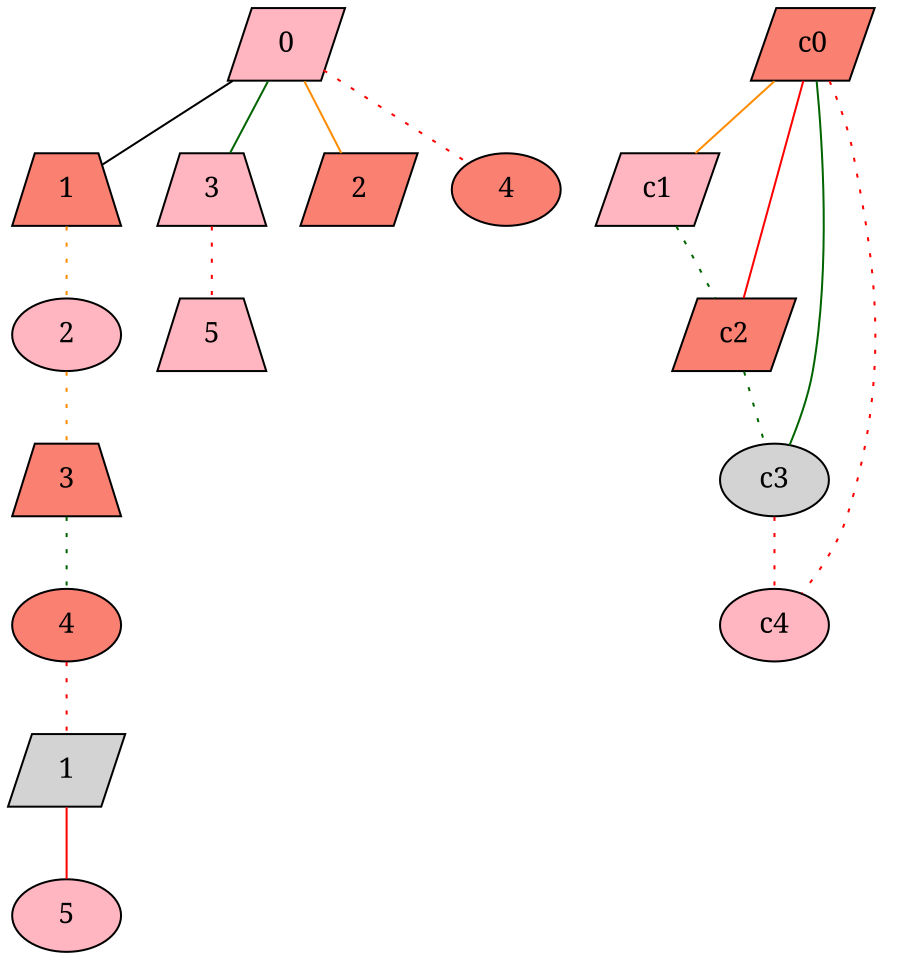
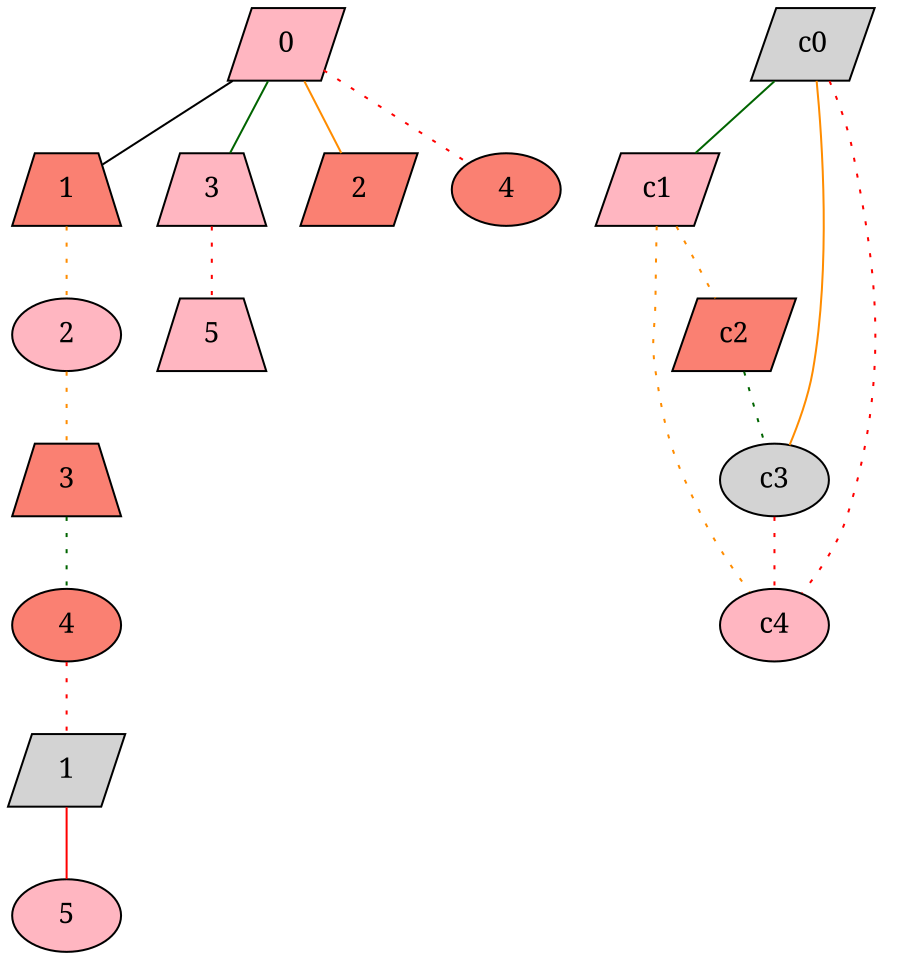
  graph {
    fontname="Noto Serif"
    node [fillcolor=lightpink fontname="Noto Serif" shape=parallelogram style=filled]
    edge [color=red fontname="Noto Serif" style=dotted]
    n1 [label=0]
    n2 [fillcolor=salmon label=1 shape=trapezium]
    n3 [label=3 shape=trapezium]
    n4 [fillcolor=salmon label=2]
    n5 [fillcolor=salmon label=4 shape=ellipse]
    n6 [label=2 shape=ellipse]
    n7 [label=5 shape=trapezium]
    n8 [fillcolor=salmon label=3 shape=trapezium]
    n9 [fillcolor=salmon label=4 shape=ellipse]
    n10 [fillcolor=lightgrey label=1]
    n11 [label=5 shape=ellipse]
-   c0 [fillcolor=salmon]
+   c0 [fillcolor=lightgrey]
    c1
    c2 [fillcolor=salmon]
    c3 [fillcolor=lightgrey shape=ellipse]
    c4 [shape=ellipse]
    n1 -- n2 [color=black style=""]
    n1 -- n3 [color=darkgreen style=""]
    n1 -- n4 [color=darkorange style=""]
    n1 -- n5
    n2 -- n6 [color=darkorange]
    n3 -- n7
    n6 -- n8 [color=darkorange]
    n8 -- n9 [color=darkgreen]
    n9 -- n10
    n10 -- n11 [style=""]
-   c0 -- c1 [color=darkorange style=""]
-   c0 -- c2 [style=""]
-   c0 -- c3 [color=darkgreen style=""]
+   c0 -- c1 [color=darkgreen style=""]
+   c0 -- c3 [color=darkorange style=""]
    c0 -- c4
-   c1 -- c2 [color=darkgreen]
+   c1 -- c2 [color=darkorange]
+   c1 -- c4 [color=darkorange]
    c2 -- c3 [color=darkgreen]
    c3 -- c4
  }
